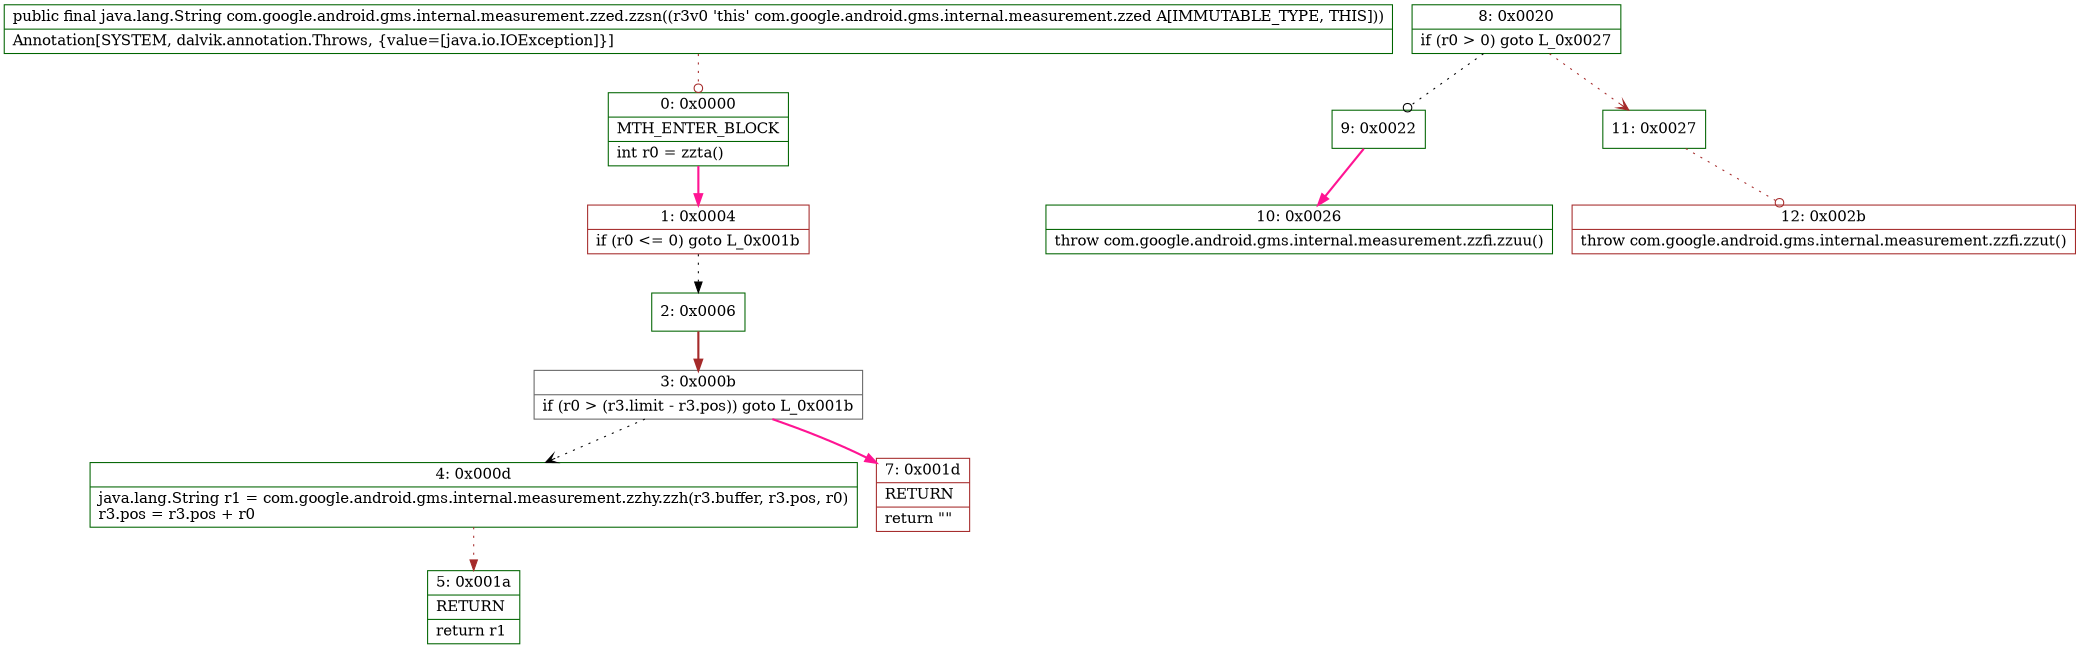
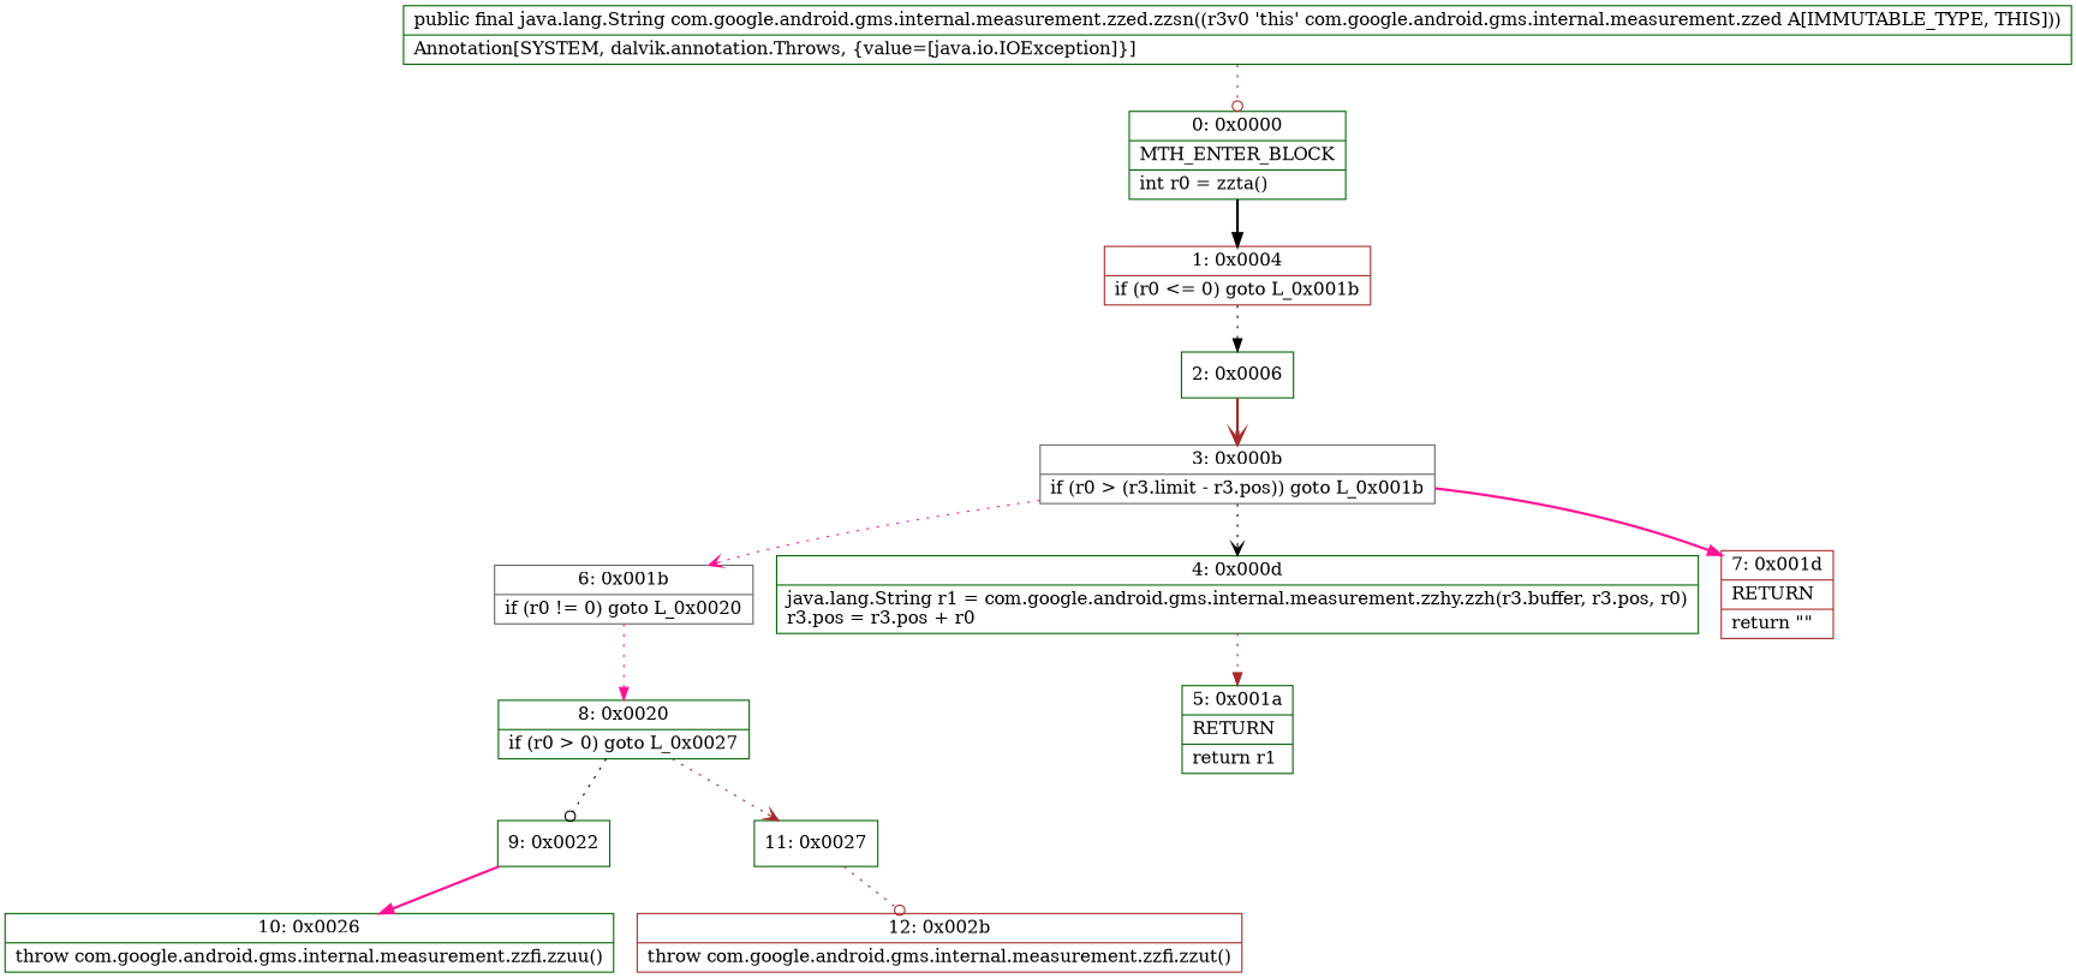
  digraph {
    node [color=darkgreen shape=record]
    edge [arrowhead=normal color=brown style=dotted]
    n1 [label="{0\:\ 0x0000|MTH_ENTER_BLOCK\l|int r0 = zzta()\l}"]
    n2 [color=brown label="{1\:\ 0x0004|if (r0 \<= 0) goto L_0x001b\l}"]
    n3 [label="{2\:\ 0x0006}"]
    n4 [color=gray40 label="{3\:\ 0x000b|if (r0 \> (r3.limit \- r3.pos)) goto L_0x001b\l}"]
+   n5 [color=gray40 label="{6\:\ 0x001b|if (r0 != 0) goto L_0x0020\l}"]
    n6 [label="{8\:\ 0x0020|if (r0 \> 0) goto L_0x0027\l}"]
    n7 [label="{4\:\ 0x000d|java.lang.String r1 = com.google.android.gms.internal.measurement.zzhy.zzh(r3.buffer, r3.pos, r0)\lr3.pos = r3.pos + r0\l}"]
    n8 [color=brown label="{7\:\ 0x001d|RETURN\l|return \"\"\l}"]
    n9 [label="{5\:\ 0x001a|RETURN\l|return r1\l}"]
    n10 [label="{9\:\ 0x0022}"]
    n11 [label="{11\:\ 0x0027}"]
    n12 [label="{10\:\ 0x0026|throw com.google.android.gms.internal.measurement.zzfi.zzuu()\l}"]
    n13 [color=brown label="{12\:\ 0x002b|throw com.google.android.gms.internal.measurement.zzfi.zzut()\l}"]
    n14 [label="{public final java.lang.String com.google.android.gms.internal.measurement.zzed.zzsn((r3v0 'this' com.google.android.gms.internal.measurement.zzed A[IMMUTABLE_TYPE, THIS]))  | Annotation[SYSTEM, dalvik.annotation.Throws, \{value=[java.io.IOException]\}]\l}"]
-   n1 -> n2 [color=deeppink style=bold]
+   n1 -> n2 [color=black style=bold]
    n2 -> n3 [color=black]
-   n3 -> n4 [style=bold]
+   n3 -> n4 [arrowhead=vee style=bold]
+   n4 -> n5 [arrowhead=vee color=deeppink]
    n4 -> n7 [arrowhead=vee color=black]
    n4 -> n8 [color=deeppink style=bold]
+   n5 -> n6 [color=deeppink]
    n6 -> n10 [arrowhead=odot color=black]
    n6 -> n11 [arrowhead=vee]
    n7 -> n9
    n10 -> n12 [color=deeppink style=bold]
    n11 -> n13 [arrowhead=odot]
    n14 -> n1 [arrowhead=odot]
  }
